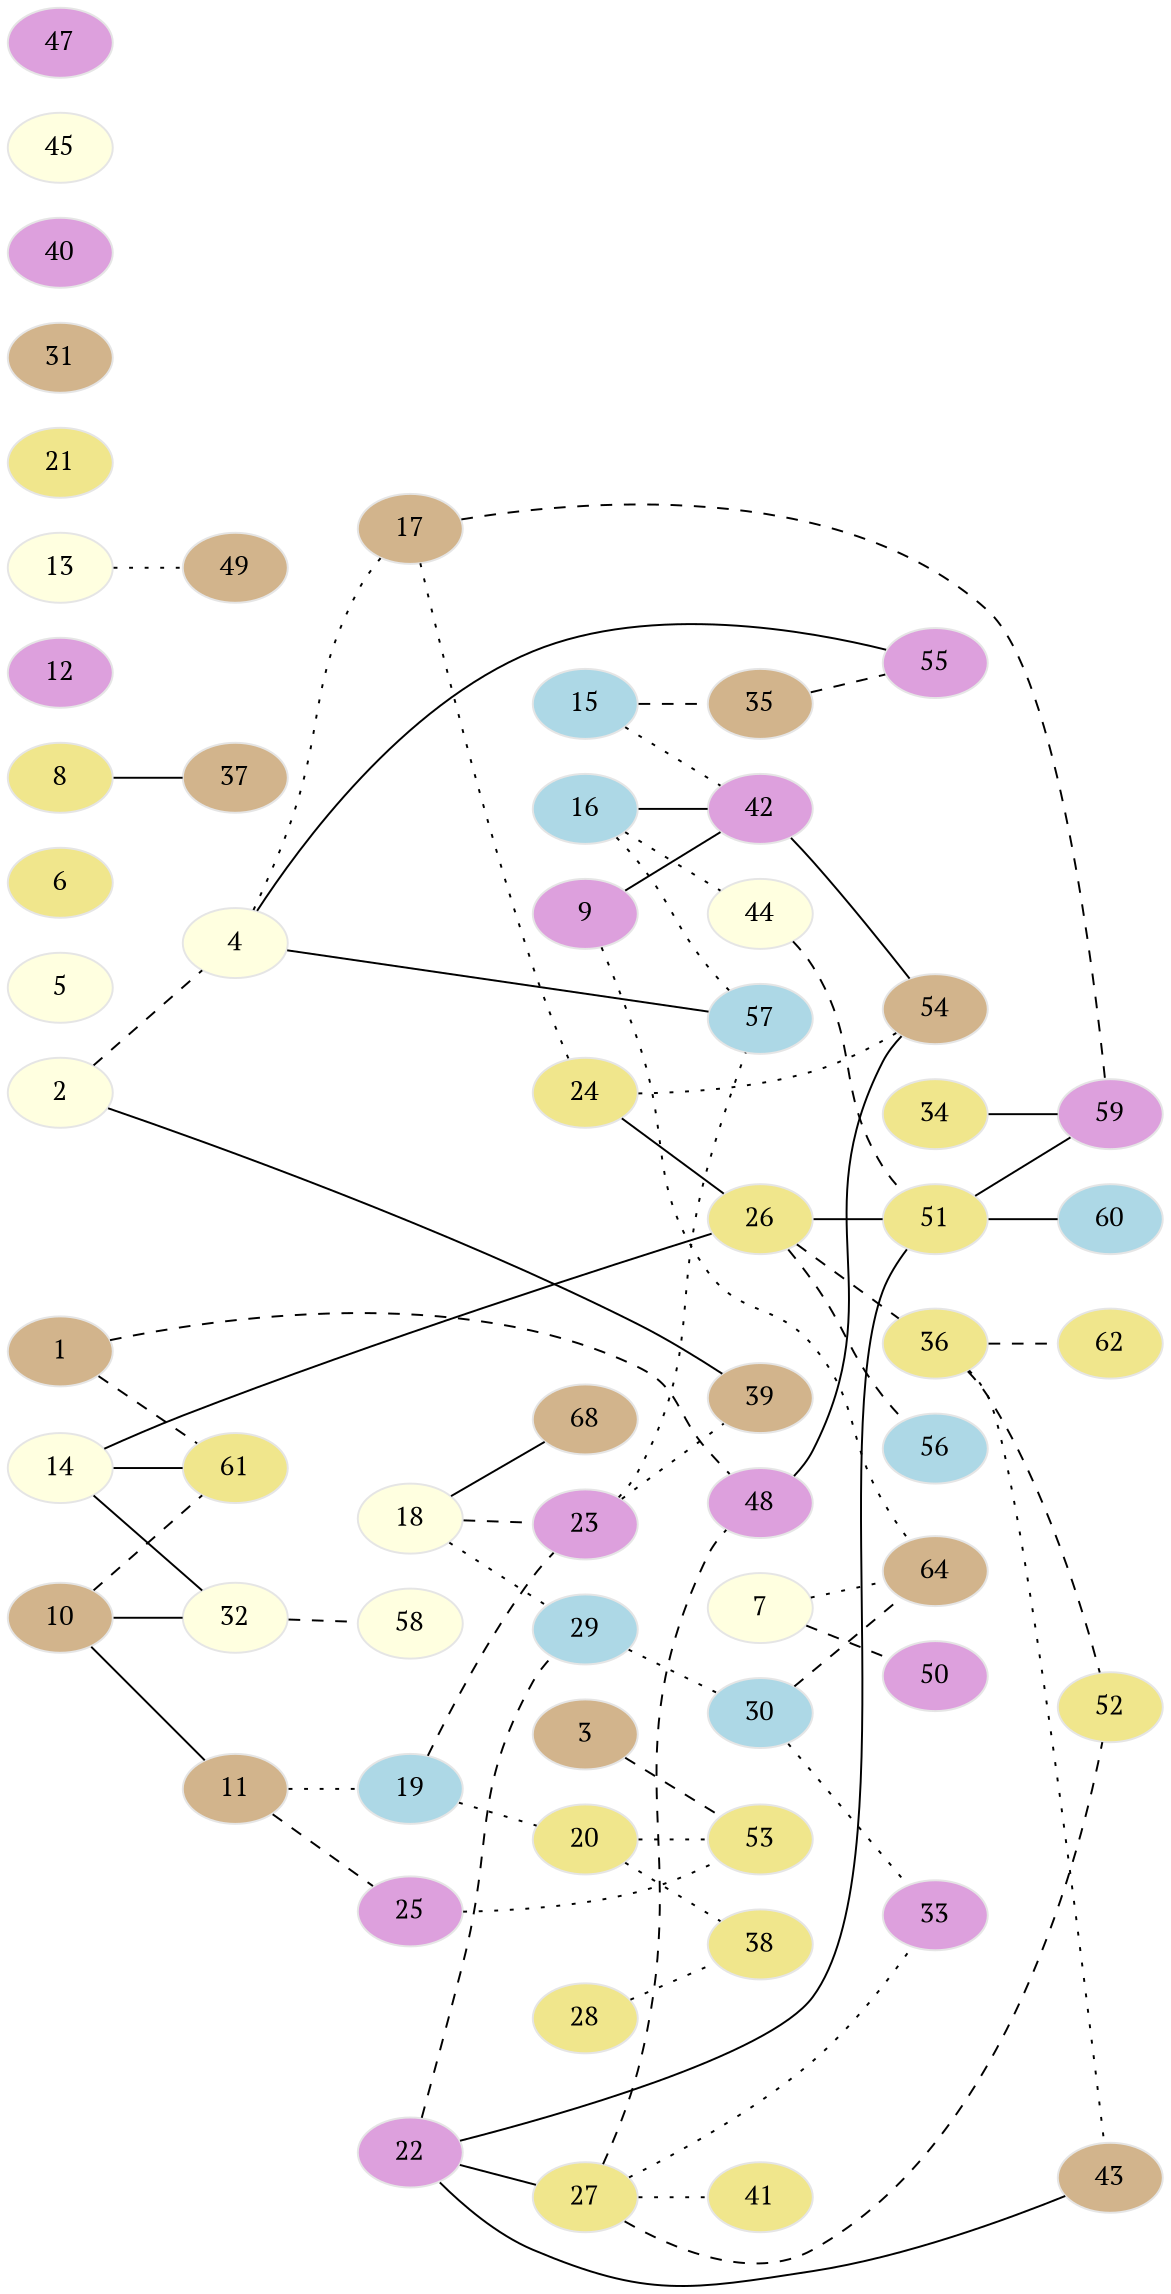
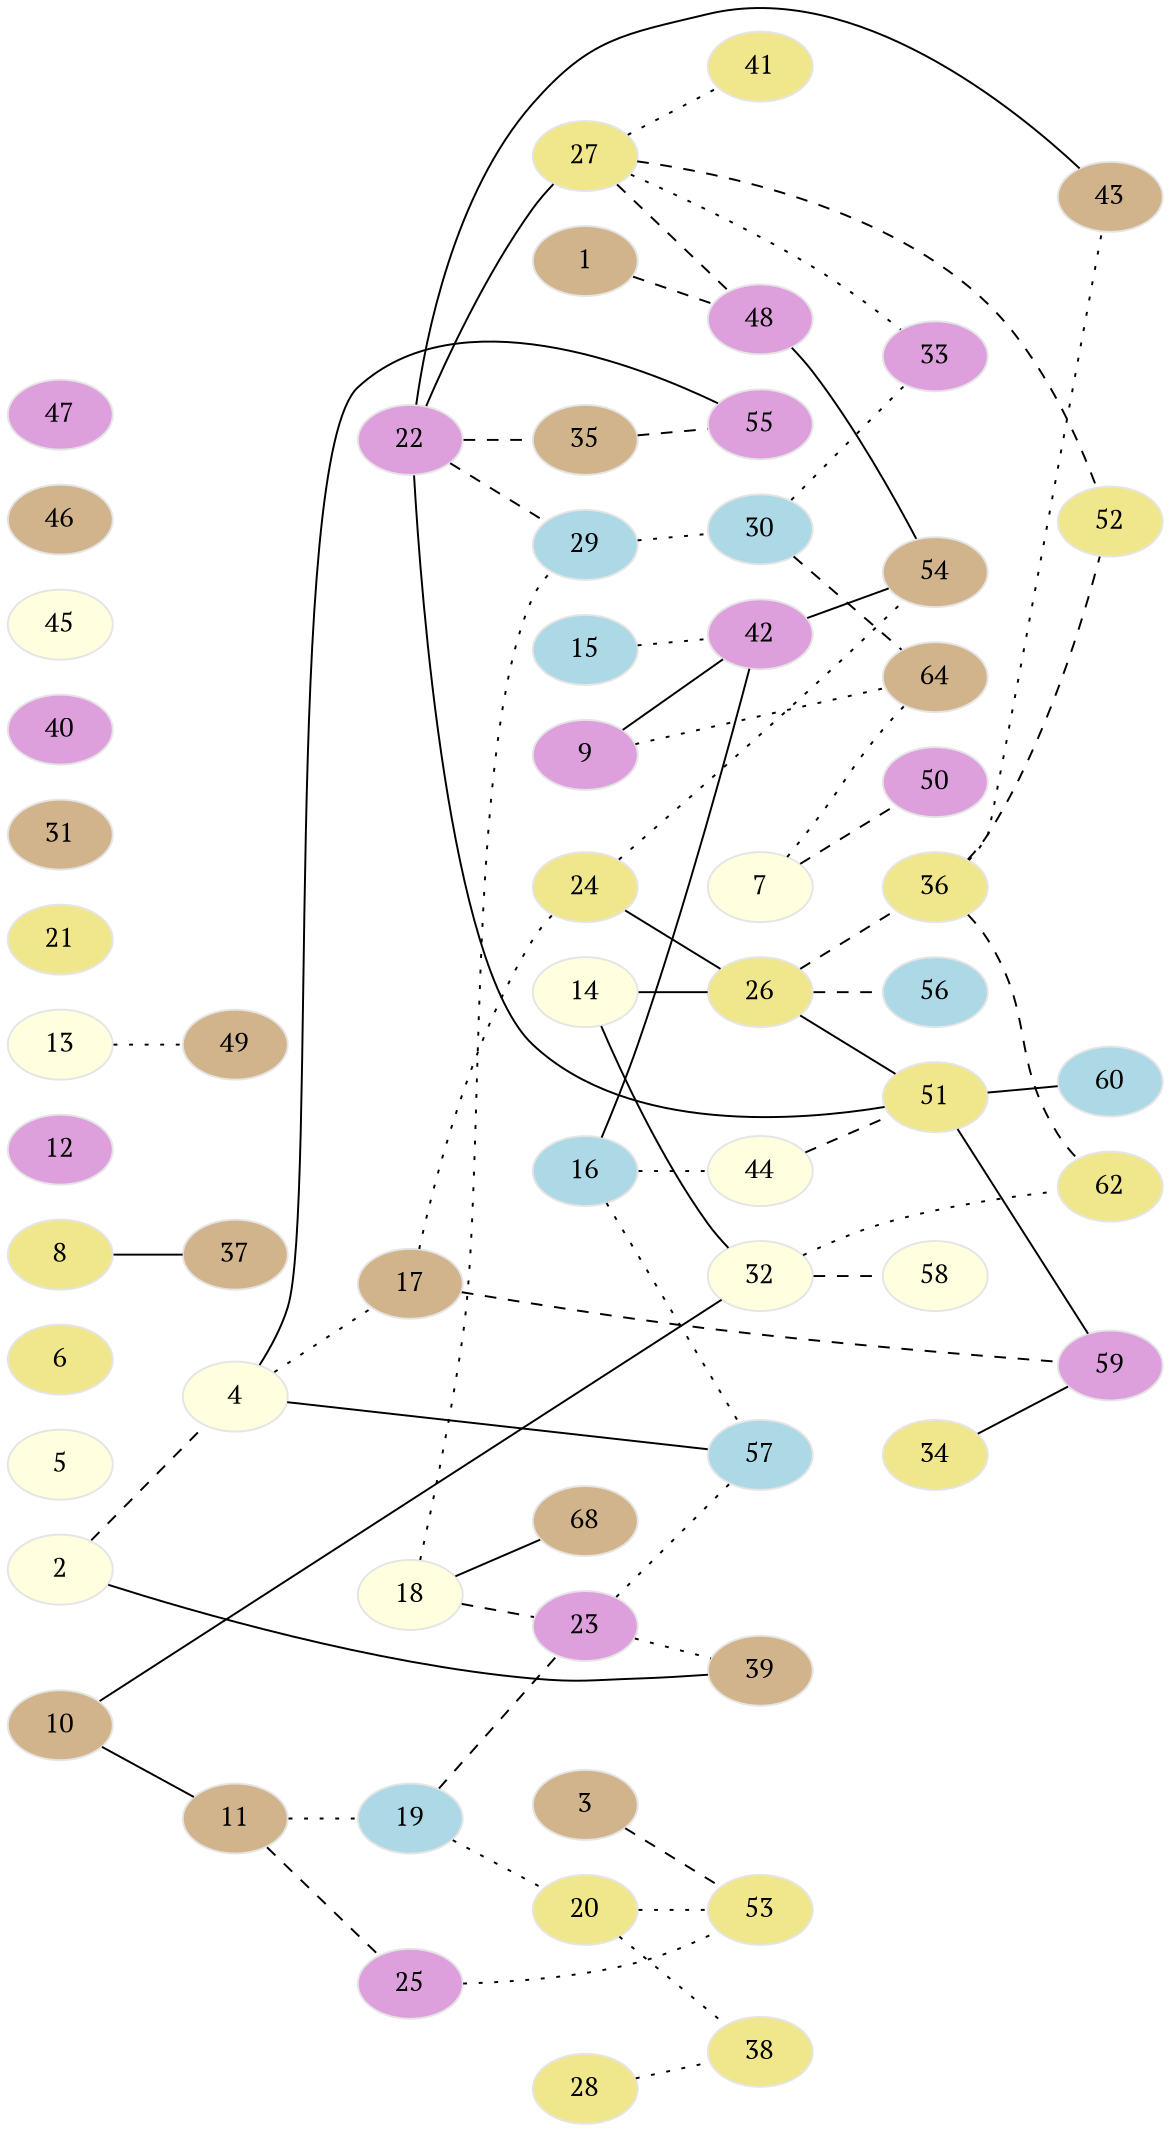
  graph {
    fontname="PT Serif"
    rankdir=LR
    node [color=gray90 fillcolor=khaki fontname="PT Serif" style=filled]
    edge [fontname="PT Serif" style=dotted]
    1 [fillcolor=tan]
    48 [fillcolor=plum]
-   61
    54 [fillcolor=tan]
    2 [fillcolor=lightyellow]
    4 [fillcolor=lightyellow]
    39 [fillcolor=tan]
    17 [fillcolor=tan]
    55 [fillcolor=plum]
    57 [fillcolor=lightblue]
    3 [fillcolor=tan]
    53
    24
    59 [fillcolor=plum]
    5 [fillcolor=lightyellow]
    6
    7 [fillcolor=lightyellow]
    50 [fillcolor=plum]
    64 [fillcolor=tan]
    37 [fillcolor=tan]
    8
    9 [fillcolor=plum]
    42 [fillcolor=plum]
    10 [fillcolor=tan]
    11 [fillcolor=tan]
    32 [fillcolor=lightyellow]
    19 [fillcolor=lightblue]
    25 [fillcolor=plum]
    58 [fillcolor=lightyellow]
    62
    23 [fillcolor=plum]
    20
    12 [fillcolor=plum]
    13 [fillcolor=lightyellow]
    49 [fillcolor=tan]
    14 [fillcolor=lightyellow]
    26
    51
    36
    56 [fillcolor=lightblue]
    15 [fillcolor=lightblue]
    35 [fillcolor=tan]
    16 [fillcolor=lightblue]
    44 [fillcolor=lightyellow]
    18 [fillcolor=lightyellow]
    29 [fillcolor=lightblue]
    n47 [fillcolor=tan label=68]
    30 [fillcolor=lightblue]
    38
    21
    22 [fillcolor=plum]
    27
    43 [fillcolor=tan]
    33 [fillcolor=plum]
    41
    52
    60 [fillcolor=lightblue]
    28
    31 [fillcolor=tan]
    34
    40 [fillcolor=plum]
    45 [fillcolor=lightyellow]
+   46 [fillcolor=tan]
    47 [fillcolor=plum]
    1 -- 48 [style=dashed]
-   1 -- 61 [style=dashed]
    48 -- 54 [style=solid]
    2 -- 4 [style=dashed]
    2 -- 39 [style=solid]
    4 -- 17
    4 -- 55 [style=solid]
    4 -- 57 [style=solid]
    17 -- 24
    17 -- 59 [style=dashed]
    3 -- 53 [style=dashed]
    24 -- 54
    24 -- 26 [style=solid]
    7 -- 50 [style=dashed]
    7 -- 64
    8 -- 37 [style=solid]
    9 -- 64
    9 -- 42 [style=solid]
    42 -- 54 [style=solid]
-   10 -- 61 [style=dashed]
    10 -- 11 [style=solid]
    10 -- 32 [style=solid]
    11 -- 19
    11 -- 25 [style=dashed]
    32 -- 58 [style=dashed]
+   32 -- 62
    19 -- 23 [style=dashed]
    19 -- 20
    25 -- 53
    23 -- 39
    23 -- 57
    20 -- 53
    20 -- 38
    13 -- 49
-   14 -- 61 [style=solid]
    14 -- 32 [style=solid]
    14 -- 26 [style=solid]
    26 -- 51 [style=solid]
    26 -- 36 [style=dashed]
    26 -- 56 [style=dashed]
    51 -- 59 [style=solid]
    51 -- 60 [style=solid]
    36 -- 62 [style=dashed]
    36 -- 43
    36 -- 52 [style=dashed]
    15 -- 42
-   15 -- 35 [style=dashed]
+   22 -- 35 [style=dashed]
    35 -- 55 [style=dashed]
    16 -- 57
    16 -- 42 [style=solid]
    16 -- 44
    44 -- 51 [style=dashed]
    18 -- 23 [style=dashed]
    18 -- 29
    18 -- n47 [style=solid]
    29 -- 30
    30 -- 64 [style=dashed]
    30 -- 33
    22 -- 51 [style=solid]
    22 -- 29 [style=dashed]
    22 -- 27 [style=solid]
    22 -- 43 [style=solid]
    27 -- 48 [style=dashed]
    27 -- 33
    27 -- 41
    27 -- 52 [style=dashed]
    28 -- 38
    34 -- 59 [style=solid]
  }
